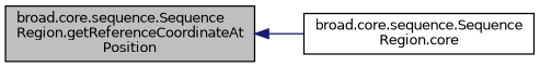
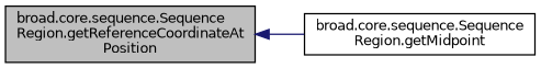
  digraph {
    rankdir=LR
    node [color=black fontname=Helvetica fontsize=10 shape=record style=filled]
    n1 [fillcolor=grey75 fontcolor=black height=0.2 label="broad.core.sequence.Sequence\lRegion.getReferenceCoordinateAt\lPosition" width=0.4]
-   n2 [fillcolor=white height=0.2 label="broad.core.sequence.Sequence\lRegion.core" width=0.4]
+   n2 [fillcolor=white height=0.2 label="broad.core.sequence.Sequence\lRegion.getMidpoint" width=0.4]
    n1 -> n2 [color=midnightblue dir=back fontname=Helvetica fontsize=10 labelfontname=Helvetica labelfontsize=10 style=solid]
  }
